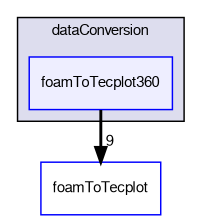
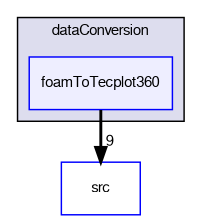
  digraph {
    compound=true
    node [fontname=FreeSans fontsize=10 shape=box color=blue]
    n1 [fillcolor="#eeeeff" label=foamToTecplot360 pencolor=black style=filled]
-   n2 [label=foamToTecplot]
+   n2 [label=src]
    subgraph cluster_1 {
      bgcolor="#ddddee"
      fontname=FreeSans
      fontsize=10
      label=dataConversion
      pencolor=black
      n1
    }
    n1 -> n2 [headlabel=9 labeldistance=1.5 labelfontname=FreeSans labelfontsize=10 style=bold]
  }
